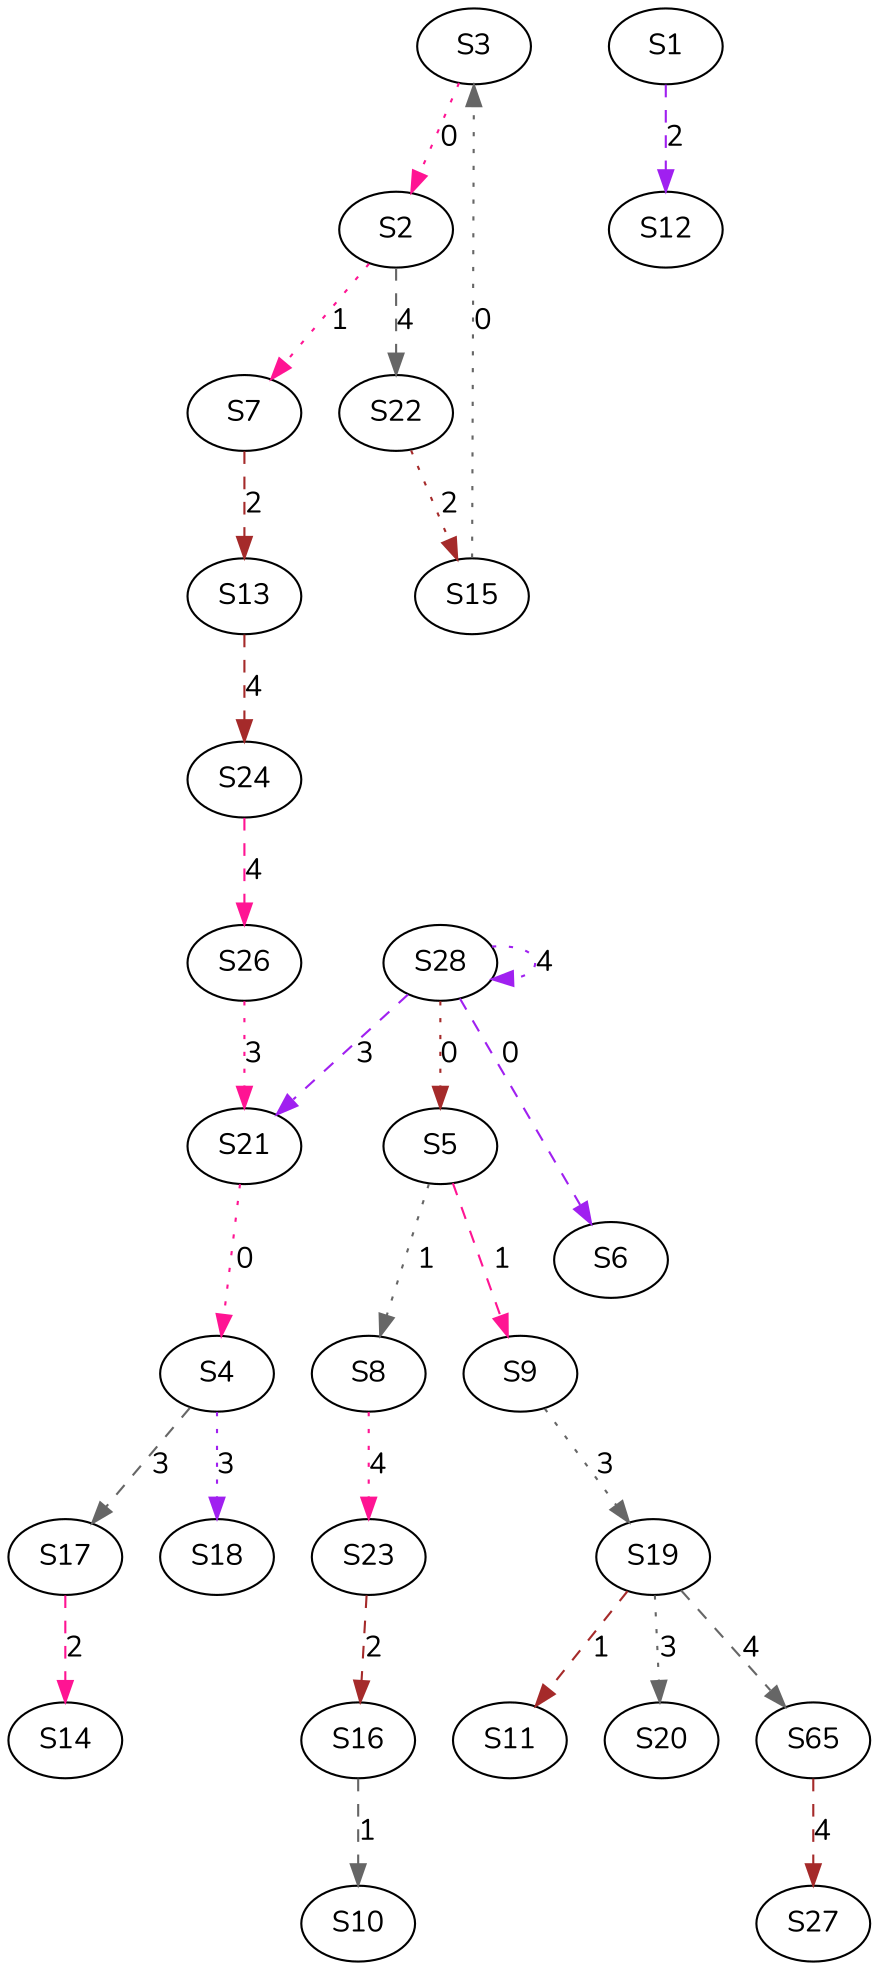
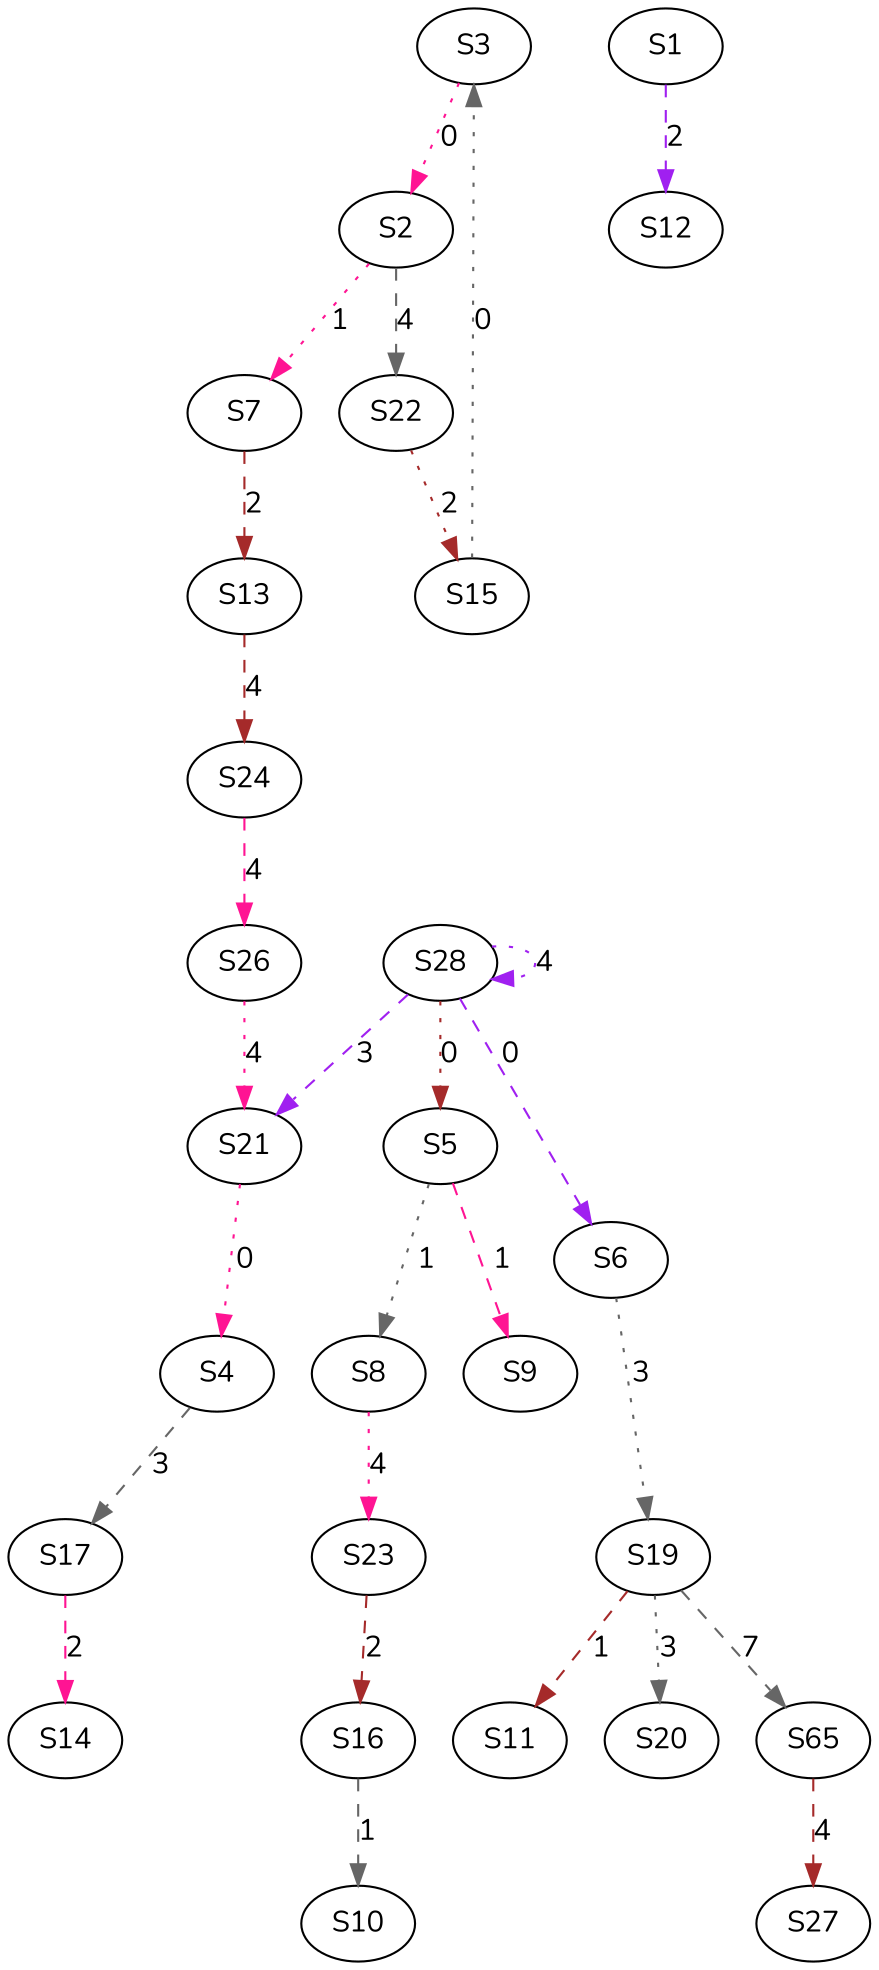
  strict digraph {
    fontname=Nunito
    node [fontname=Nunito]
    edge [color=deeppink fontname=Nunito style=dashed]
    S3
    S2
    S7
    S22
    S13
    S15
    S21
    S4
    S17
-   S18
    S14
    S28
    S5
    S6
    S8
    S9
    S23
    S19
    S24
    S16
    S11
    S20
    n23 [label=S65]
    S10
    S27
    S1
    S12
    S26
    S3 -> S2 [label=0 style=dotted]
    S2 -> S7 [label=1 style=dotted]
    S2 -> S22 [color=gray40 label=4]
    S7 -> S13 [color=brown label=2]
    S22 -> S15 [color=brown label=2 style=dotted]
    S13 -> S24 [color=brown label=4]
    S15 -> S3 [color=gray40 label=0 style=dotted]
    S21 -> S4 [label=0 style=dotted]
    S4 -> S17 [color=gray40 label=3]
-   S4 -> S18 [color=purple label=3 style=dotted]
    S17 -> S14 [label=2]
    S28 -> S21 [color=purple label=3]
    S28 -> S28 [color=purple label=4 style=dotted]
    S28 -> S5 [color=brown label=0 style=dotted]
    S28 -> S6 [color=purple label=0]
    S5 -> S8 [color=gray40 label=1 style=dotted]
    S5 -> S9 [label=1]
    S8 -> S23 [label=4 style=dotted]
-   S9 -> S19 [color=gray40 label=3 style=dotted]
+   S6 -> S19 [color=gray40 label=3 style=dotted]
    S23 -> S16 [color=brown label=2]
    S19 -> S11 [color=brown label=1]
    S19 -> S20 [color=gray40 label=3 style=dotted]
-   S19 -> n23 [color=gray40 label=4]
+   S19 -> n23 [color=gray40 label=7]
    S24 -> S26 [label=4]
    S16 -> S10 [color=gray40 label=1]
    n23 -> S27 [color=brown label=4]
    S1 -> S12 [color=purple label=2]
-   S26 -> S21 [label=3 style=dotted]
+   S26 -> S21 [label=4 style=dotted]
  }
